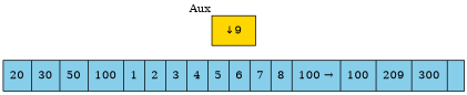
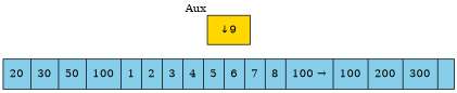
  digraph {
    rankdir=LR
    node [shape=record style=filled]
-   n1 [label="{ 20|30|50|100|1|2|3|4|5|6|7|8|100 → |100|209|300|}" fillcolor=skyblue]
+   n1 [label="{ 20|30|50|100|1|2|3|4|5|6|7|8|100 → |100|200|300|}" fillcolor=skyblue]
    n2 [label=" { ↓ 9}" xlabel=Aux fillcolor=gold]
  }
